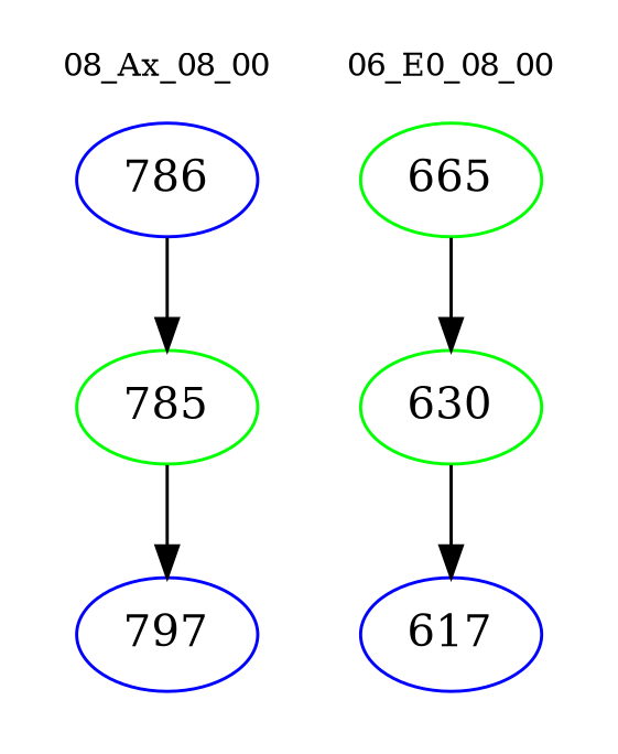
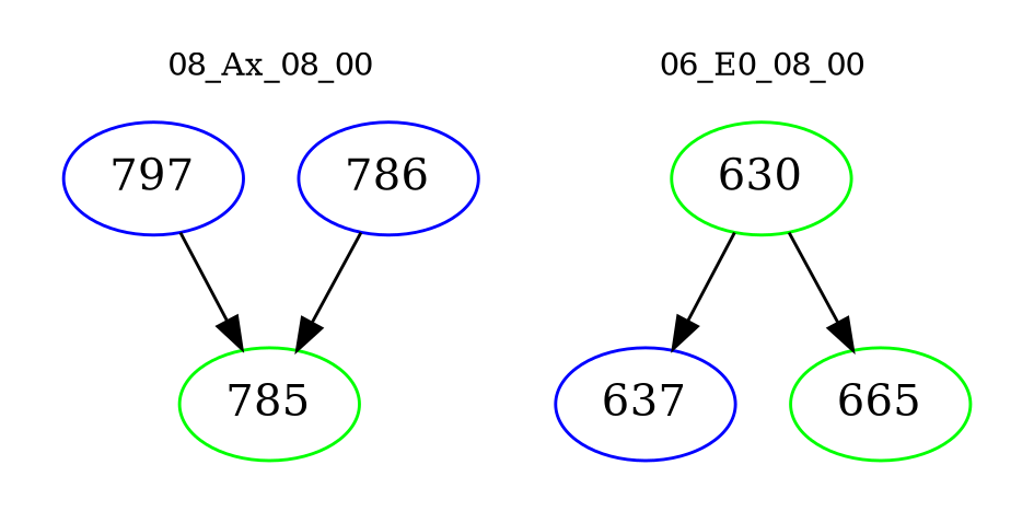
  digraph {
    fontname="DejaVu Serif"
    node [color=green fontname="DejaVu Serif"]
    edge [color=black fontname="DejaVu Serif"]
    n1 [label=785]
    n2 [color=blue label=786]
    n3 [color=blue label=797]
    n4 [label=630]
-   n5 [color=blue label=617]
+   n5 [color=blue label=637]
    n6 [label=665]
    subgraph cluster_1 {
      color=white
      fontsize=10
      label="08_Ax_08_00"
      n1
      n2
      n3
    }
    subgraph cluster_2 {
      color=white
      fontsize=10
      label="06_E0_08_00"
      n4
      n5
      n6
    }
-   n1 -> n3
+   n3 -> n1
    n2 -> n1
    n4 -> n5
-   n6 -> n4
+   n4 -> n6
  }
